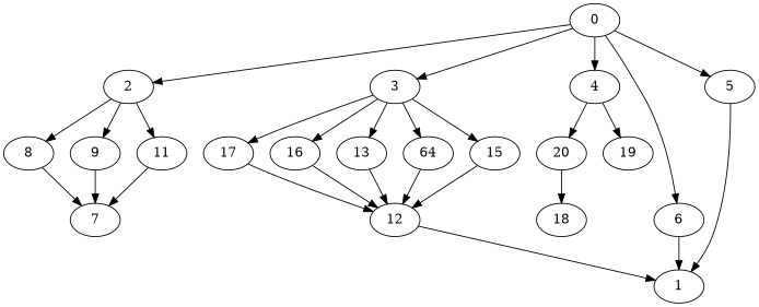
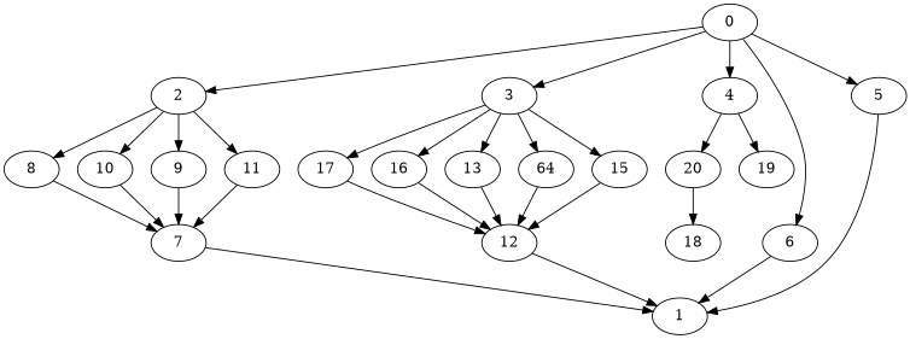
  digraph {
    "Duplicate states"=0
    GraphType=S_P
    "Max states in OPEN"=0
    Modes="120000ms; topo-ordered tasks, ; Pruning: task equivalence, fixed order ready list, ; F-value: ; Optimisation: best schedule length (SL) optimisation on equal, "
    NumberOfTasks=21
    "Pruned using list schedule length"=199477034
    "States removed from OPEN"=0
    TargetSystem="Homogeneous-6"
    "Time to schedule (ms)"=34202
    "Total idle time"=142
    "Total schedule length"=69
    "Total sequential time"=188
    "Total states created"=324605681
    node ["Finish time"=55 Processor=5 "Start time"=19 Weight=5]
    edge [Weight=5]
    0 ["Finish time"=14 Processor=0 "Start time"=0 Weight=14]
    2 ["Finish time"=17 Processor=0 "Start time"=14 Weight=3]
    3 ["Finish time"=31 Processor=1 Weight=12]
    4 ["Finish time"=26 Processor=2 Weight=7]
    6 ["Finish time"=58 "Start time"=53]
    5 ["Finish time"=25 "Start time"=22 Weight=3]
    8 ["Finish time"=33 Processor=0 "Start time"=17 Weight=16]
+   10 ["Finish time"=40 Processor=2 "Start time"=26 Weight=14]
    9 ["Finish time"=30 "Start time"=25]
    11 ["Finish time"=22 Weight=3]
    17 ["Finish time"=51 Processor=3 "Start time"=35 Weight=16]
    16 ["Finish time"=50 Processor=4 "Start time"=36 Weight=14]
    13 ["Finish time"=53 "Start time"=39 Weight=14]
    n14 ["Finish time"=41 Processor=1 "Start time"=31 Weight=10 label=64]
    15 [Processor=4 "Start time"=50]
    20 ["Finish time"=36 "Start time"=31]
    19 ["Finish time"=39 "Start time"=36 Weight=3]
    1 ["Finish time"=69 Processor=3 "Start time"=62 Weight=7]
    7 ["Finish time"=60 Processor=2 "Start time"=43 Weight=17]
    12 ["Finish time"=62 Processor=3 "Start time"=57]
    18 [Processor=1 "Start time"=45 Weight=10]
    0 -> 2 [Weight=3]
    0 -> 3
    0 -> 4
    0 -> 6 [Weight=7]
    0 -> 5 [Weight=8]
    2 -> 8 [Weight=10]
+   2 -> 10 [Weight=9]
    2 -> 9 [Weight=8]
    2 -> 11 [Weight=2]
    3 -> 17 [Weight=4]
    3 -> 16
    3 -> 13 [Weight=7]
    3 -> n14 [Weight=7]
    3 -> 15 [Weight=10]
    4 -> 20
    4 -> 19
    6 -> 1 [Weight=3]
    5 -> 1 [Weight=3]
    8 -> 7 [Weight=10]
+   10 -> 7 [Weight=6]
    9 -> 7 [Weight=8]
    11 -> 7 [Weight=8]
    17 -> 12 [Weight=8]
    16 -> 12 [Weight=7]
    13 -> 12 [Weight=2]
    n14 -> 12 [Weight=4]
    15 -> 12 [Weight=2]
    20 -> 18 [Weight=9]
+   7 -> 1 [Weight=2]
    12 -> 1 [Weight=7]
  }
